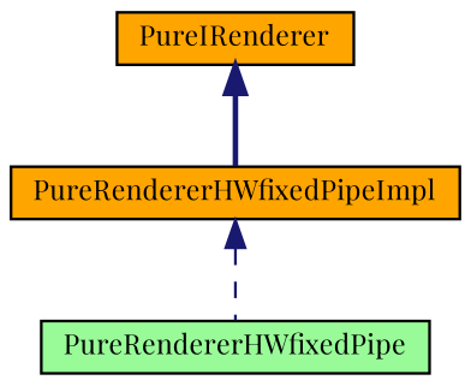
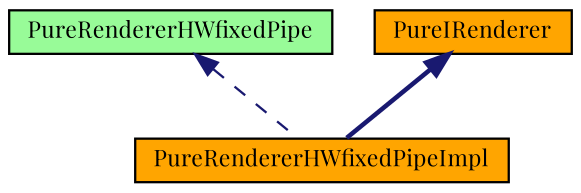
  digraph {
    fontname="Playfair Display"
    node [color=black fillcolor=orange fontname="Playfair Display" fontsize=10 shape=record style=filled]
    edge [color=midnightblue dir=back fontname="Playfair Display" fontsize=10 labelfontname=Helvetica labelfontsize=10]
    n1 [fontcolor=black height=0.2 label=PureRendererHWfixedPipeImpl width=0.4]
    n2 [fillcolor=palegreen height=0.2 label=PureRendererHWfixedPipe width=0.4]
    n3 [height=0.2 label=PureIRenderer width=0.4]
-   n1 -> n2 [style=dashed]
+   n2 -> n1 [style=dashed]
    n3 -> n1 [style=bold]
  }
